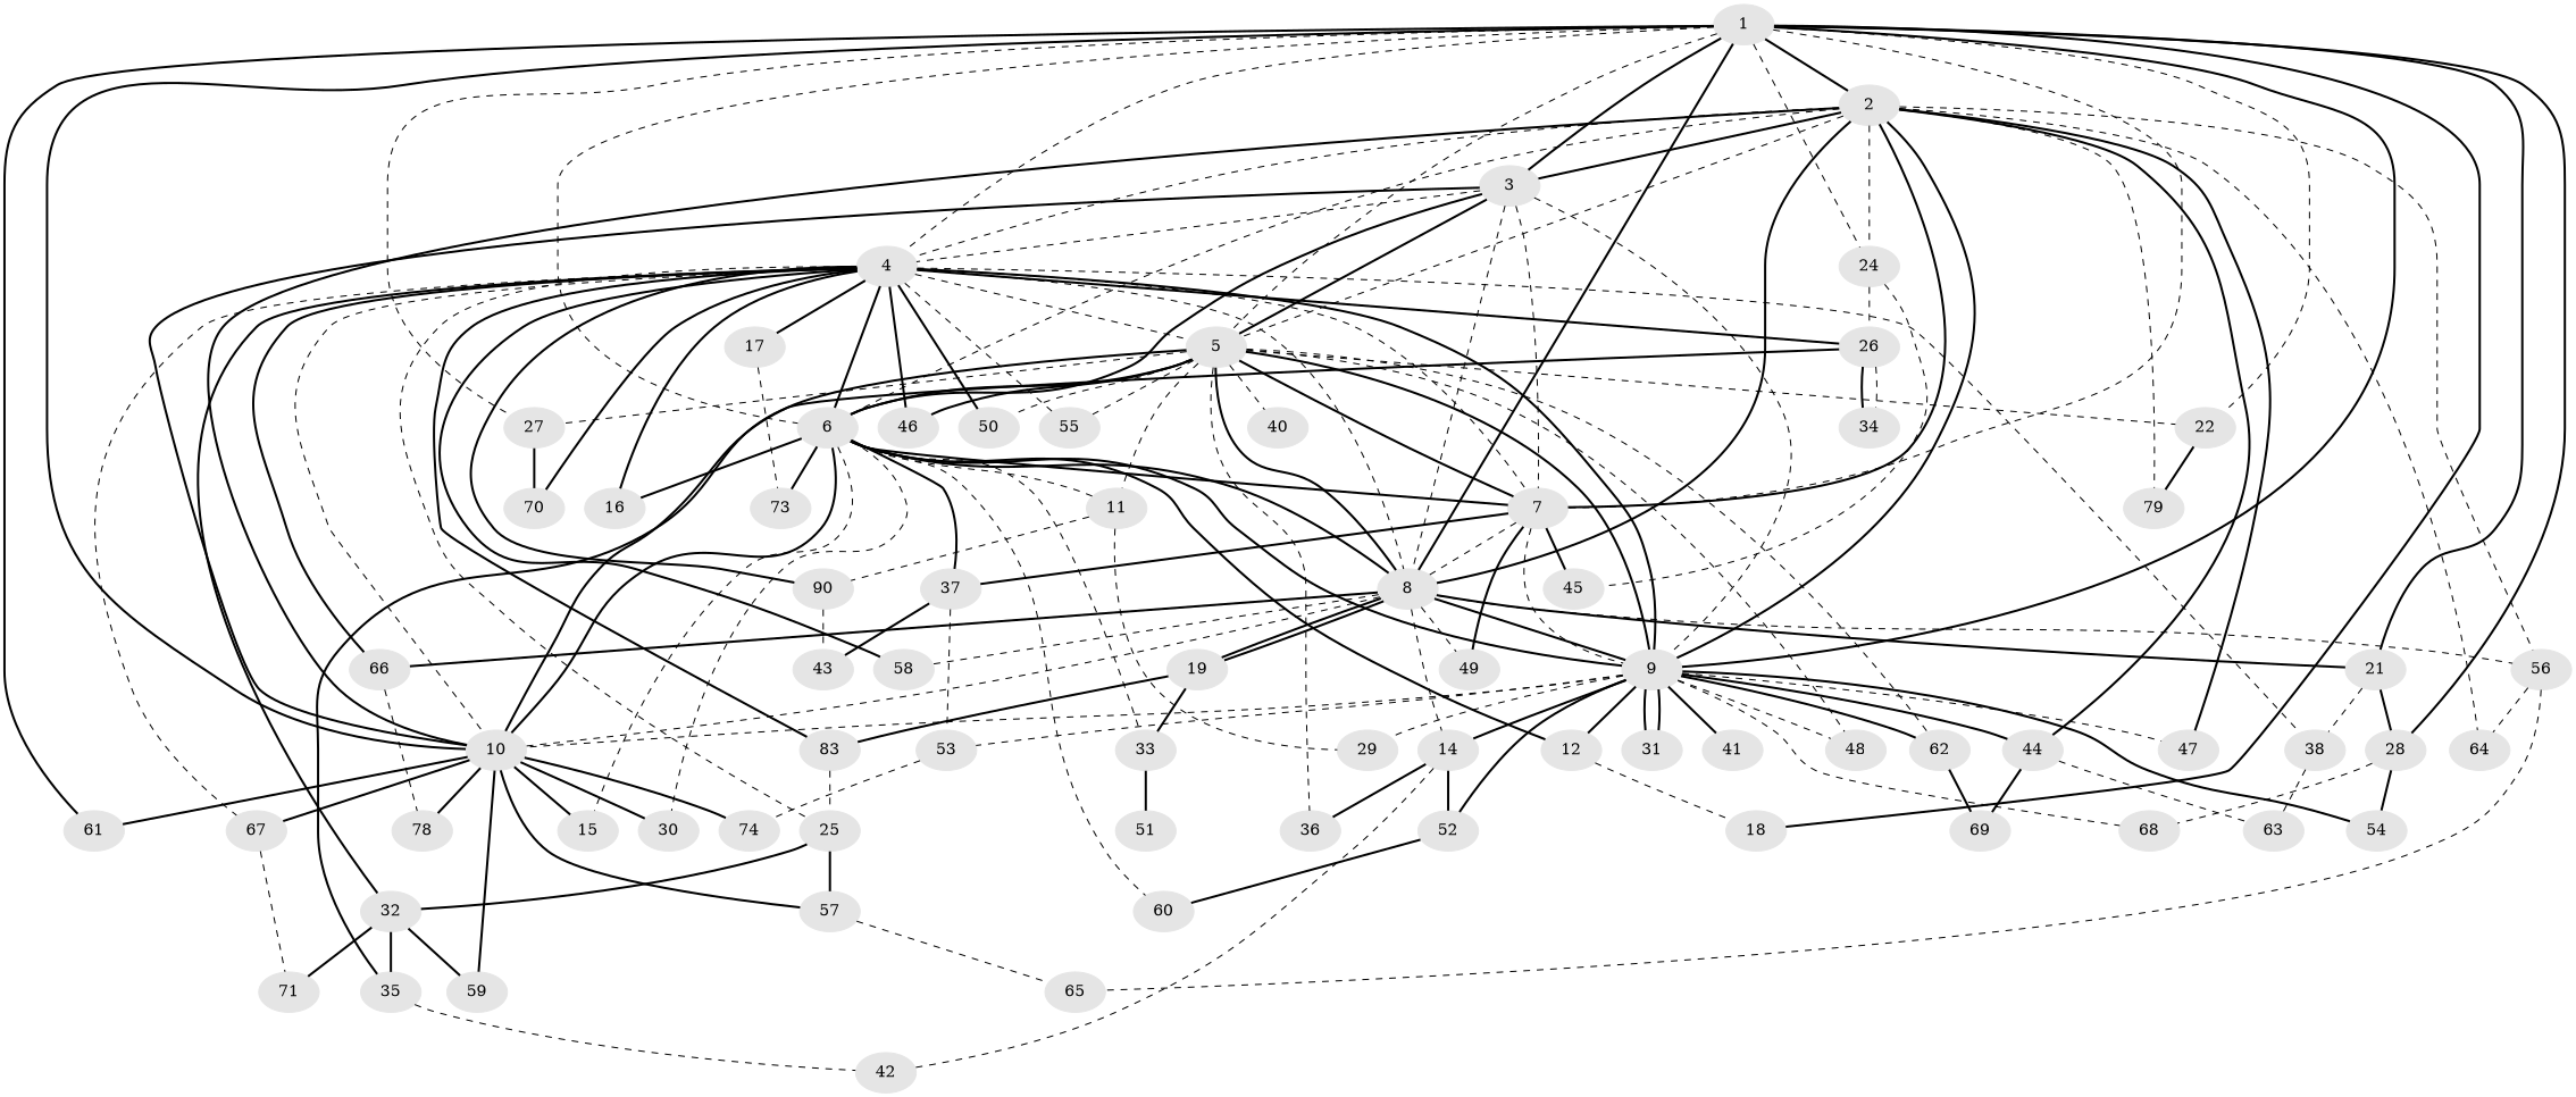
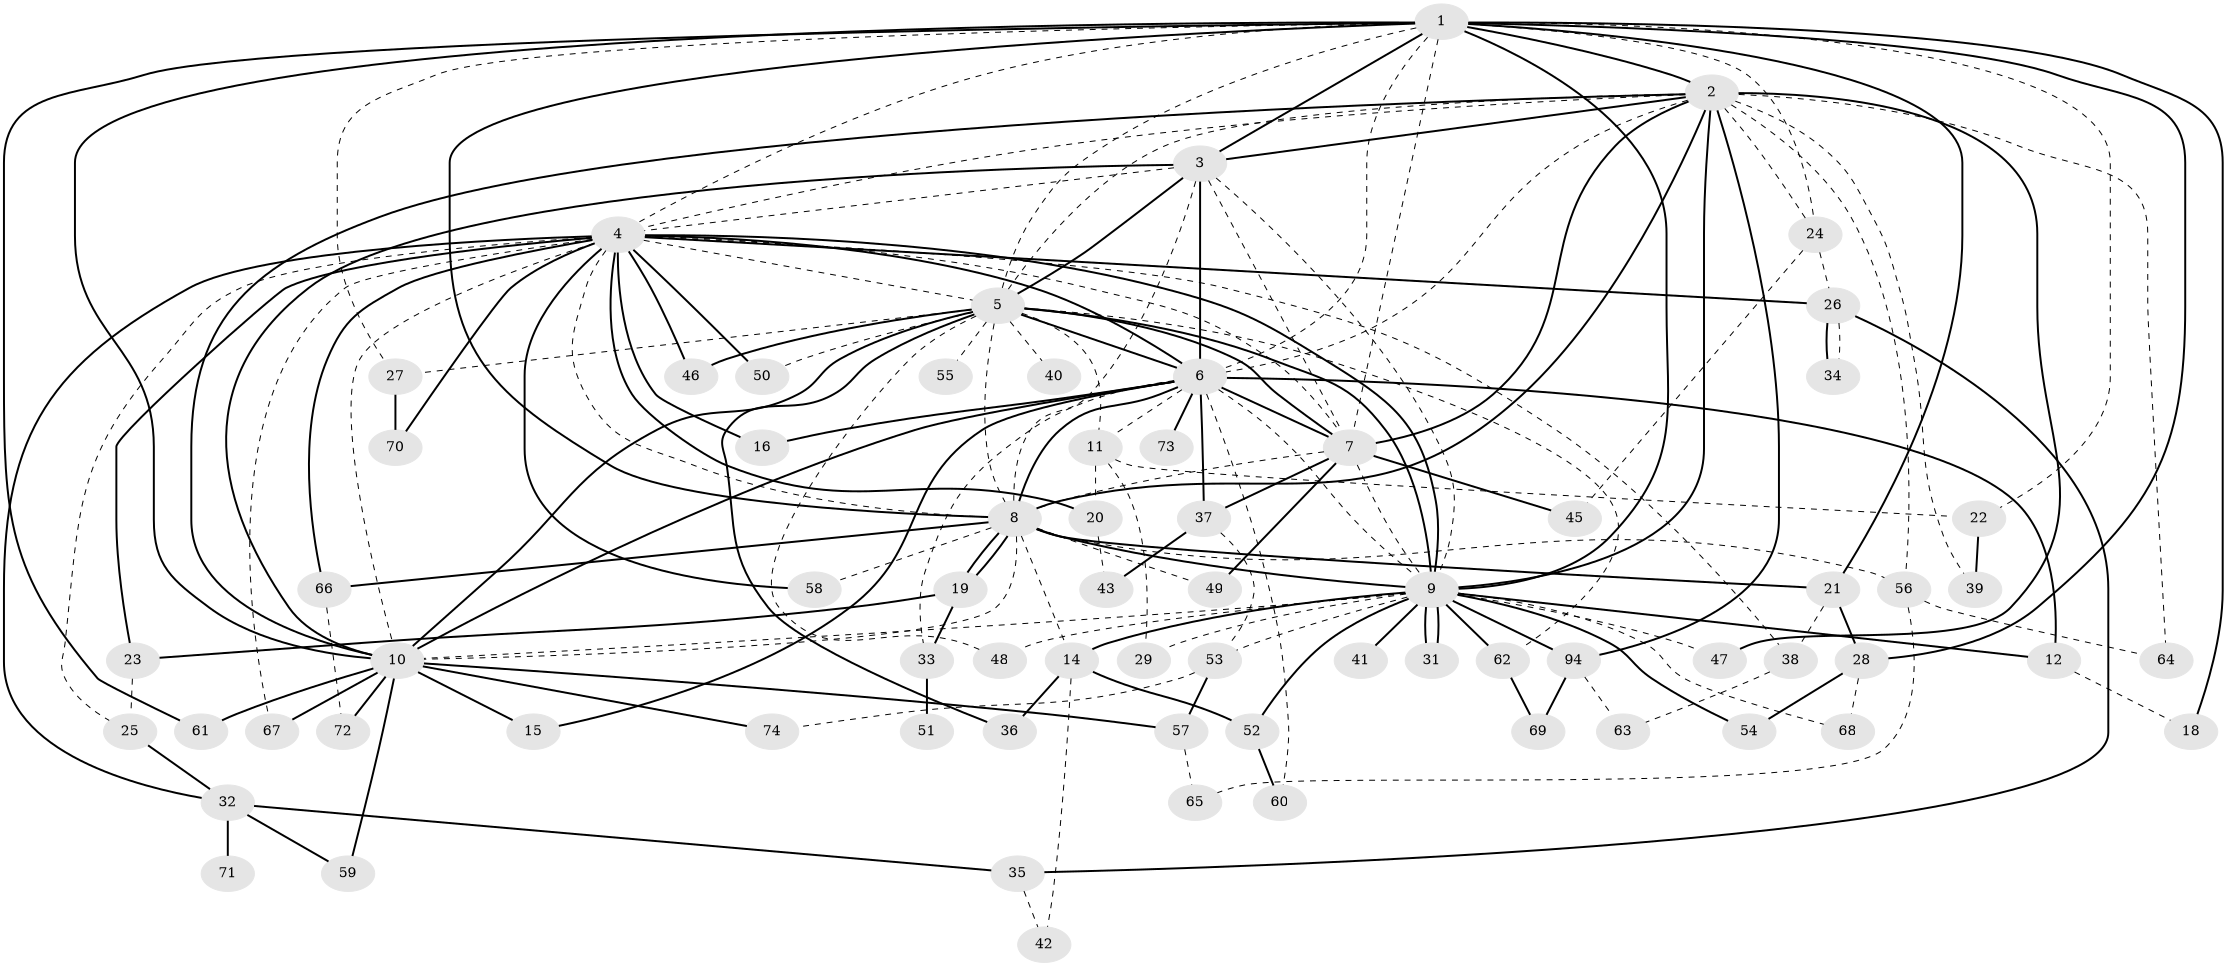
  graph {
    node [color=gray90 style=filled]
    edge [style=bold]
    1
    2
    3
    4
    5
    6
    7
    8
    9
    10
    18
    21
    22
    24
    27
    28
    61
-   39 [label=79]
-   44
+   39
+   44 [label=94]
    47
    56
    64
-   17
    16
-   20 [label=90]
-   23 [label=83]
+   20
+   23
    25
    26
    32
    38
    46
    50
    55
    58
    66
    67
    70
    40
    11
    36
    48
    62
    12
    15
-   30
    33
    37
    60
    73
    45
    49
    14
    19
    29
    31
    41
    52
    53
    54
    68
    57
    59
-   72 [label=78]
+   72
    74
    63
    69
    65
    43
    34
    35
    71
    51
    42
    1 -- 2
    1 -- 3
    1 -- 4 [style=dashed]
    1 -- 5 [style=dashed]
    1 -- 6 [style=dashed]
    1 -- 7 [style=dashed]
    1 -- 8
    1 -- 9
    1 -- 10
    1 -- 18
    1 -- 21
    1 -- 22 [style=dashed]
    1 -- 24 [style=dashed]
    1 -- 27 [style=dashed]
    1 -- 28
    1 -- 61
    2 -- 3
    2 -- 4 [style=dashed]
    2 -- 5 [style=dashed]
    2 -- 6 [style=dashed]
    2 -- 7
    2 -- 8
    2 -- 9
    2 -- 10
    2 -- 24 [style=dashed]
    2 -- 39 [style=dashed]
    2 -- 44
    2 -- 47
    2 -- 56 [style=dashed]
    2 -- 64 [style=dashed]
    3 -- 4 [style=dashed]
    3 -- 5
    3 -- 6
    3 -- 7 [style=dashed]
    3 -- 8 [style=dashed]
    3 -- 9 [style=dashed]
    3 -- 10
    4 -- 5 [style=dashed]
    4 -- 6
    4 -- 7 [style=dashed]
    4 -- 8 [style=dashed]
    4 -- 9
    4 -- 10 [style=dashed]
-   4 -- 17
    4 -- 16
    4 -- 20
    4 -- 23
    4 -- 25 [style=dashed]
    4 -- 26
    4 -- 32
    4 -- 38 [style=dashed]
    4 -- 46
    4 -- 50
-   4 -- 55 [style=dashed]
    4 -- 58
    4 -- 66
    4 -- 67 [style=dashed]
    4 -- 70
    5 -- 6
    5 -- 7
-   5 -- 8
+   5 -- 8 [style=dashed]
    5 -- 9
    5 -- 10
-   5 -- 22 [style=dashed]
+   11 -- 22 [style=dashed]
    5 -- 27 [style=dashed]
    5 -- 46
    5 -- 50 [style=dashed]
    5 -- 55 [style=dashed]
    5 -- 40 [style=dashed]
    5 -- 11 [style=dashed]
-   5 -- 36 [style=dashed]
+   5 -- 36
    5 -- 48 [style=dashed]
    5 -- 62 [style=dashed]
    6 -- 7
    6 -- 8
-   6 -- 9
+   6 -- 9 [style=dashed]
    6 -- 10
    6 -- 16
    6 -- 11 [style=dashed]
    6 -- 12
-   6 -- 15 [style=dashed]
-   6 -- 30 [style=dashed]
+   6 -- 15
    6 -- 33 [style=dashed]
    6 -- 37
    6 -- 60 [style=dashed]
    6 -- 73
    7 -- 8 [style=dashed]
    7 -- 9 [style=dashed]
    7 -- 37
    7 -- 45
    7 -- 49
    8 -- 9
    8 -- 10 [style=dashed]
    8 -- 21
    8 -- 56 [style=dashed]
    8 -- 58 [style=dashed]
    8 -- 66
    8 -- 49 [style=dashed]
    8 -- 14 [style=dashed]
    8 -- 19
    8 -- 19
    9 -- 10 [style=dashed]
    9 -- 44
    9 -- 47 [style=dashed]
    9 -- 48 [style=dashed]
    9 -- 62
    9 -- 12
    9 -- 14
    9 -- 29 [style=dashed]
    9 -- 31
    9 -- 31
    9 -- 41
    9 -- 52
    9 -- 53 [style=dashed]
    9 -- 54
    9 -- 68 [style=dashed]
    10 -- 61
    10 -- 67
    10 -- 15
-   10 -- 30
    10 -- 57
    10 -- 59
    10 -- 72
    10 -- 74
    21 -- 28
    21 -- 38 [style=dashed]
    22 -- 39
    24 -- 26 [style=dashed]
    24 -- 45 [style=dashed]
    27 -- 70
    28 -- 54
    28 -- 68 [style=dashed]
    44 -- 63 [style=dashed]
    44 -- 69
    56 -- 64 [style=dashed]
    56 -- 65 [style=dashed]
-   17 -- 73 [style=dashed]
    20 -- 43 [style=dashed]
    23 -- 25 [style=dashed]
    25 -- 32
-   25 -- 57
+   53 -- 57
    26 -- 34
    26 -- 34 [style=dashed]
    26 -- 35
    32 -- 59
    32 -- 35
    32 -- 71
    38 -- 63 [style=dashed]
    66 -- 72 [style=dashed]
-   67 -- 71 [style=dashed]
    11 -- 20 [style=dashed]
    11 -- 29 [style=dashed]
    62 -- 69
    12 -- 18 [style=dashed]
    33 -- 51
    37 -- 53 [style=dashed]
    37 -- 43
    14 -- 36
    14 -- 52
    14 -- 42 [style=dashed]
    19 -- 23
    19 -- 33
    52 -- 60
    53 -- 74 [style=dashed]
    57 -- 65 [style=dashed]
    35 -- 42 [style=dashed]
  }
